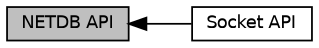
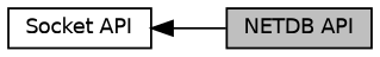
  digraph {
    rankdir=LR
    node [color=black fontname=Helvetica fontsize=10 shape=box style=filled]
    n1 [fillcolor=white height=0.2 label="Socket API" width=0.4]
    n2 [fillcolor=grey75 fontcolor=black height=0.2 label="NETDB API" width=0.4]
-   n2 -> n1 [dir=back fontname=Helvetica fontsize=10 labelfontname=Helvetica labelfontsize=10 shape=plaintext style=solid]
+   n1 -> n2 [dir=back fontname=Helvetica fontsize=10 labelfontname=Helvetica labelfontsize=10 shape=plaintext style=solid]
  }
